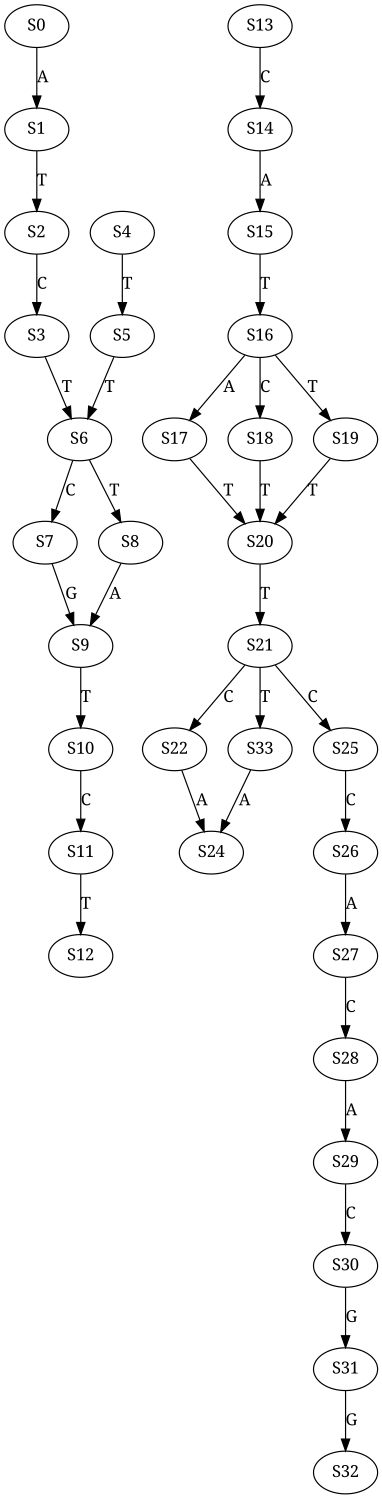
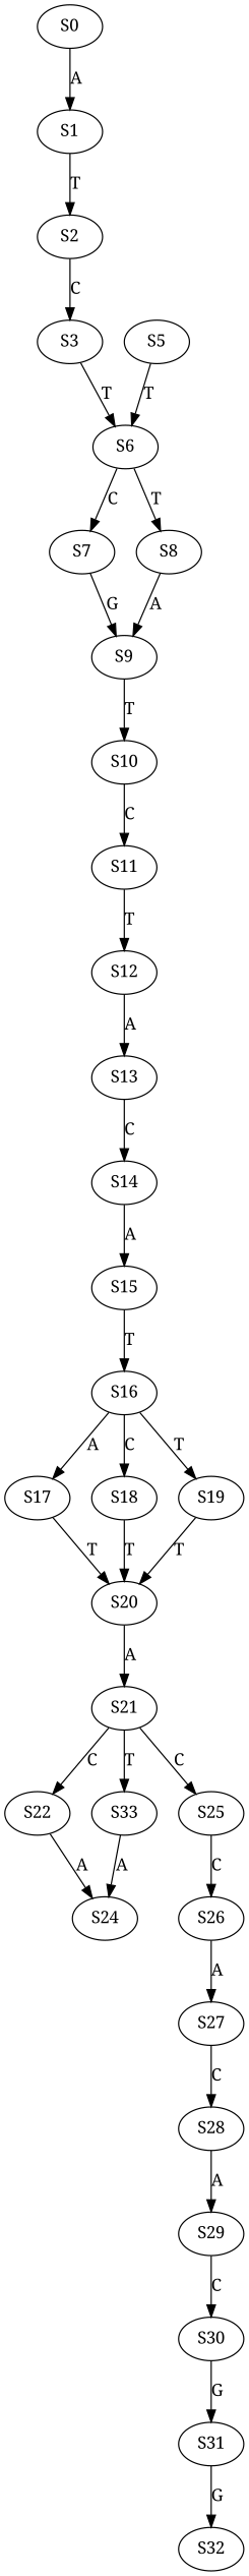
  strict digraph {
    fontname="Noto Serif"
    node [fontname="Noto Serif"]
    edge [fontname="Noto Serif"]
    S0
    S1
    S2
    S3
    S6
-   S4
    S5
    S7
    S8
    S9
    S10
    S11
    S12
    S13
    S14
    S15
    S16
    S17
    S18
    S19
    S20
    S21
    S22
    n24 [label=S33]
    S25
    S24
    S26
    S27
    S28
    S29
    S30
    S31
    S32
    S0 -> S1 [label=A]
    S1 -> S2 [label=T]
    S2 -> S3 [label=C]
    S3 -> S6 [label=T]
    S6 -> S7 [label=C]
    S6 -> S8 [label=T]
-   S4 -> S5 [label=T]
    S5 -> S6 [label=T]
    S7 -> S9 [label=G]
    S8 -> S9 [label=A]
    S9 -> S10 [label=T]
    S10 -> S11 [label=C]
    S11 -> S12 [label=T]
+   S12 -> S13 [label=A]
    S13 -> S14 [label=C]
    S14 -> S15 [label=A]
    S15 -> S16 [label=T]
    S16 -> S17 [label=A]
    S16 -> S18 [label=C]
    S16 -> S19 [label=T]
    S17 -> S20 [label=T]
    S18 -> S20 [label=T]
    S19 -> S20 [label=T]
-   S20 -> S21 [label=T]
+   S20 -> S21 [label=A]
    S21 -> S22 [label=C]
    S21 -> n24 [label=T]
    S21 -> S25 [label=C]
    S22 -> S24 [label=A]
    n24 -> S24 [label=A]
    S25 -> S26 [label=C]
    S26 -> S27 [label=A]
    S27 -> S28 [label=C]
    S28 -> S29 [label=A]
    S29 -> S30 [label=C]
    S30 -> S31 [label=G]
    S31 -> S32 [label=G]
  }
